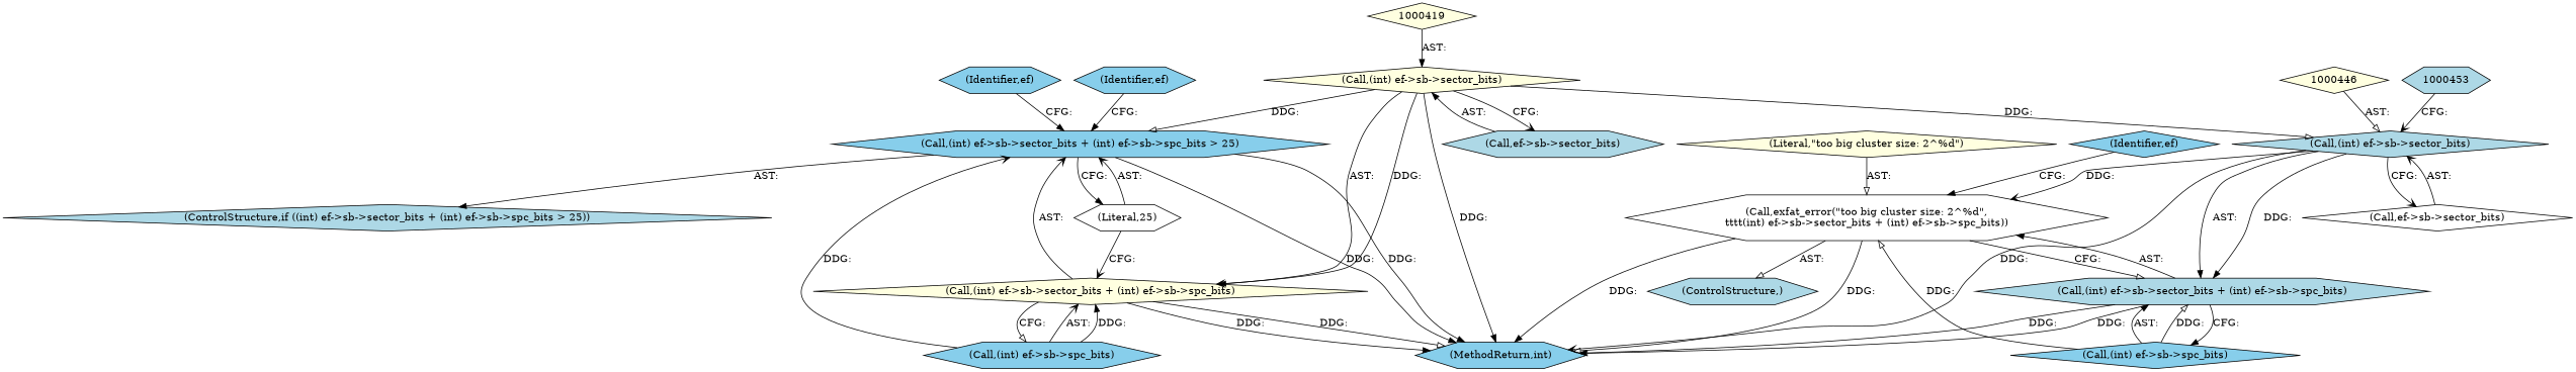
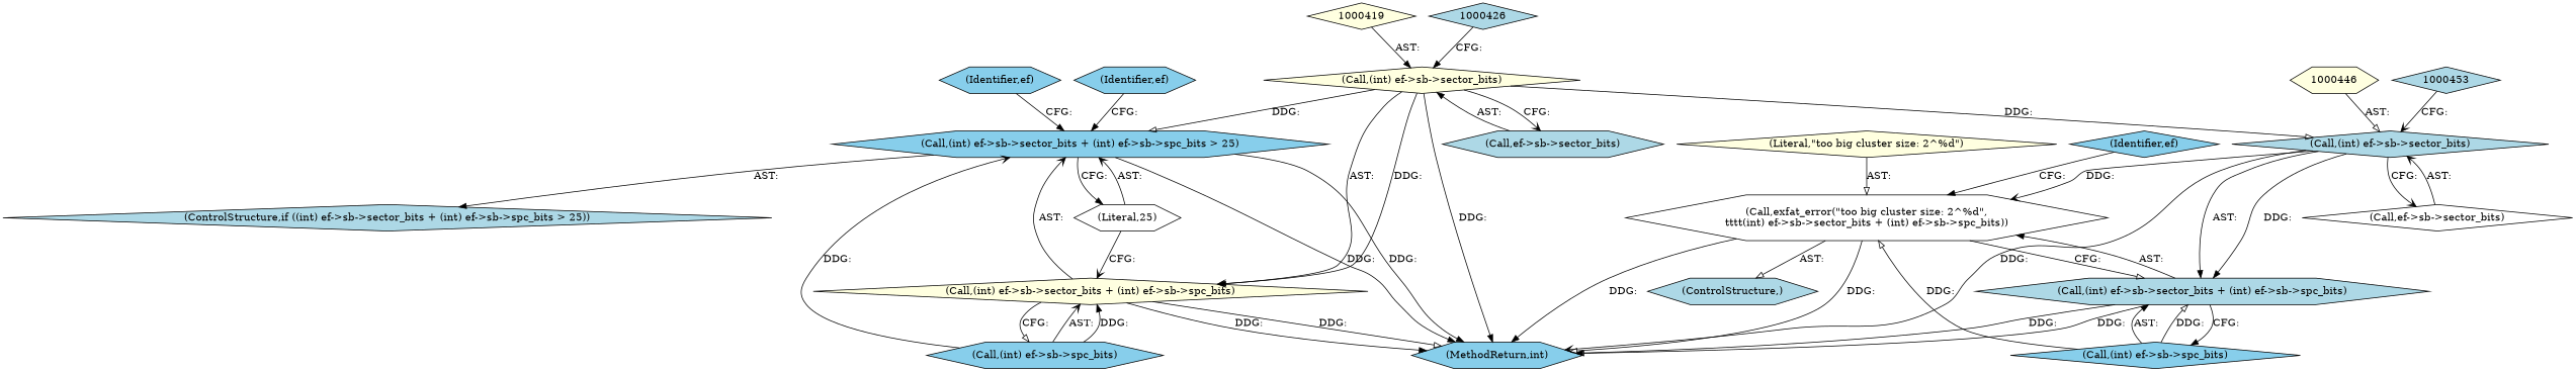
  digraph {
    node [fillcolor=skyblue shape=diamond style=filled]
    edge [arrowhead=normal]
    n1 [fillcolor=lightyellow label="(Call,(int) ef->sb->sector_bits)"]
    n2 [label="(Call,(int) ef->sb->sector_bits + (int) ef->sb->spc_bits > 25)" shape=hexagon]
    n3 [fillcolor=lightyellow label="(Call,(int) ef->sb->sector_bits + (int) ef->sb->spc_bits)"]
    n4 [fillcolor=lightblue label="(Call,(int) ef->sb->sector_bits)"]
    n5 [label="(MethodReturn,int)" shape=hexagon]
    n6 [fillcolor=lightblue label="(Call,ef->sb->sector_bits)" shape=hexagon]
    n7 [fillcolor=lightblue label="(ControlStructure,if ((int) ef->sb->sector_bits + (int) ef->sb->spc_bits > 25))"]
    n8 [fillcolor=white label="(Literal,25)" shape=hexagon]
    n9 [label="(Call,(int) ef->sb->spc_bits)" shape=hexagon]
    n10 [fillcolor=white label="(Call,exfat_error(\"too big cluster size: 2^%d\",\n\t\t\t\t(int) ef->sb->sector_bits + (int) ef->sb->spc_bits))" shape=hexagon]
    n11 [fillcolor=lightblue label="(Call,(int) ef->sb->sector_bits + (int) ef->sb->spc_bits)" shape=hexagon]
    n12 [fillcolor=white label="(Call,ef->sb->sector_bits)"]
    n13 [fillcolor=lightblue label="(ControlStructure,)" shape=hexagon]
    n14 [label="(Call,(int) ef->sb->spc_bits)"]
    n15 [fillcolor=lightyellow label="(Literal,\"too big cluster size: 2^%d\")"]
    n16 [label="(Identifier,ef)"]
    n17 [label="(Identifier,ef)" shape=hexagon]
    n18 [label="(Identifier,ef)" shape=hexagon]
    1000419 [fillcolor=lightyellow]
-   1000446 [fillcolor=lightyellow]
-   1000453 [fillcolor=lightblue shape=hexagon]
+   1000426 [fillcolor=lightblue]
+   1000446 [fillcolor=lightyellow shape=hexagon]
+   1000453 [fillcolor=lightblue]
    n1 -> n2 [arrowhead=onormal label="DDG: "]
    n1 -> n3 [label="AST: "]
    n1 -> n3 [arrowhead=vee label="DDG: "]
    n1 -> n4 [arrowhead=onormal label="DDG: "]
    n1 -> n5 [label="DDG: "]
    n1 -> n6 [arrowhead=vee label="CFG: "]
    n2 -> n5 [label="DDG: "]
    n2 -> n5 [label="DDG: "]
    n2 -> n7 [label="AST: "]
    n2 -> n8 [label="CFG: "]
    n3 -> n2 [arrowhead=vee label="AST: "]
    n3 -> n5 [arrowhead=onormal label="DDG: "]
    n3 -> n5 [label="DDG: "]
    n3 -> n9 [arrowhead=onormal label="CFG: "]
    n4 -> n5 [arrowhead=vee label="DDG: "]
    n4 -> n10 [arrowhead=vee label="DDG: "]
    n4 -> n11 [label="AST: "]
    n4 -> n11 [label="DDG: "]
    n4 -> n12 [arrowhead=vee label="CFG: "]
    n6 -> n1 [label="AST: "]
    n8 -> n2 [arrowhead=vee label="AST: "]
    n8 -> n3 [arrowhead=vee label="CFG: "]
    n9 -> n2 [arrowhead=vee label="DDG: "]
    n9 -> n3 [arrowhead=vee label="AST: "]
    n9 -> n3 [label="DDG: "]
    n10 -> n5 [label="DDG: "]
    n10 -> n5 [arrowhead=onormal label="DDG: "]
    n10 -> n11 [arrowhead=onormal label="CFG: "]
    n10 -> n13 [arrowhead=onormal label="AST: "]
    n11 -> n5 [label="DDG: "]
    n11 -> n5 [arrowhead=onormal label="DDG: "]
    n11 -> n10 [label="AST: "]
    n11 -> n14 [label="CFG: "]
    n12 -> n4 [arrowhead=vee label="AST: "]
    n14 -> n10 [arrowhead=onormal label="DDG: "]
    n14 -> n11 [label="AST: "]
    n14 -> n11 [arrowhead=onormal label="DDG: "]
    n15 -> n10 [arrowhead=onormal label="AST: "]
    n16 -> n10 [label="CFG: "]
    n17 -> n2 [label="CFG: "]
    n18 -> n2 [label="CFG: "]
    1000419 -> n1 [label="AST: "]
+   1000426 -> n1 [label="CFG: "]
    1000446 -> n4 [arrowhead=onormal label="AST: "]
    1000453 -> n4 [arrowhead=vee label="CFG: "]
  }
